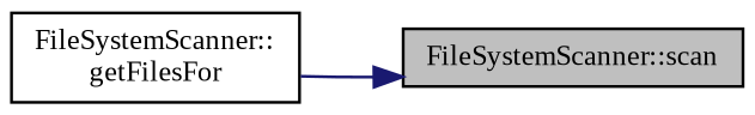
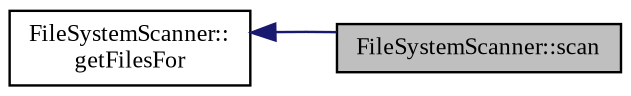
  digraph {
    rankdir=RL
    fontname="Liberation Serif"
    node [color=black fontname="Liberation Serif" fontsize=10 shape=record style=filled]
    n1 [fillcolor=grey75 fontcolor=black height=0.2 label="FileSystemScanner::scan" width=0.4]
    n2 [fillcolor=white height=0.2 label="FileSystemScanner::\lgetFilesFor" width=0.4]
-   n1 -> n2 [color=midnightblue dir=back fontname="Liberation Serif" fontsize=10 labelfontname=Helvetica labelfontsize=10 style=solid]
+   n2 -> n1 [color=midnightblue dir=back fontname="Liberation Serif" fontsize=10 labelfontname=Helvetica labelfontsize=10 style=solid]
  }
